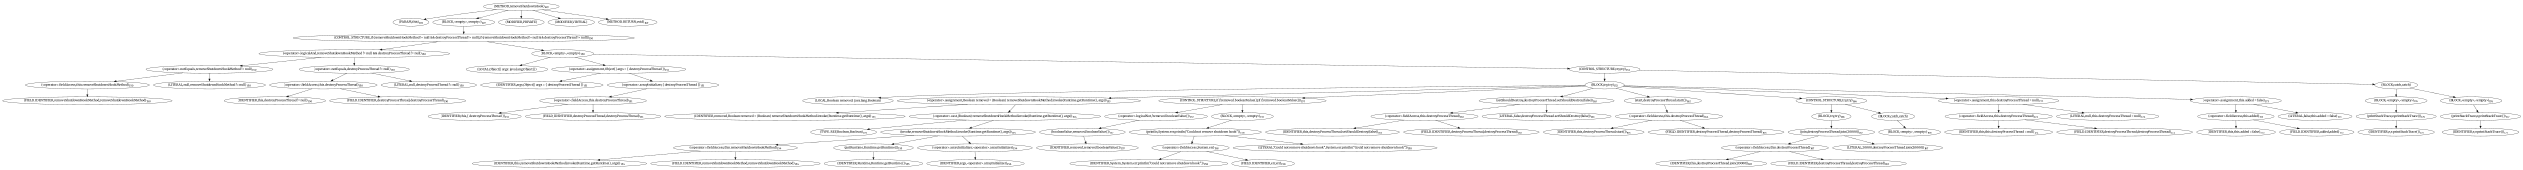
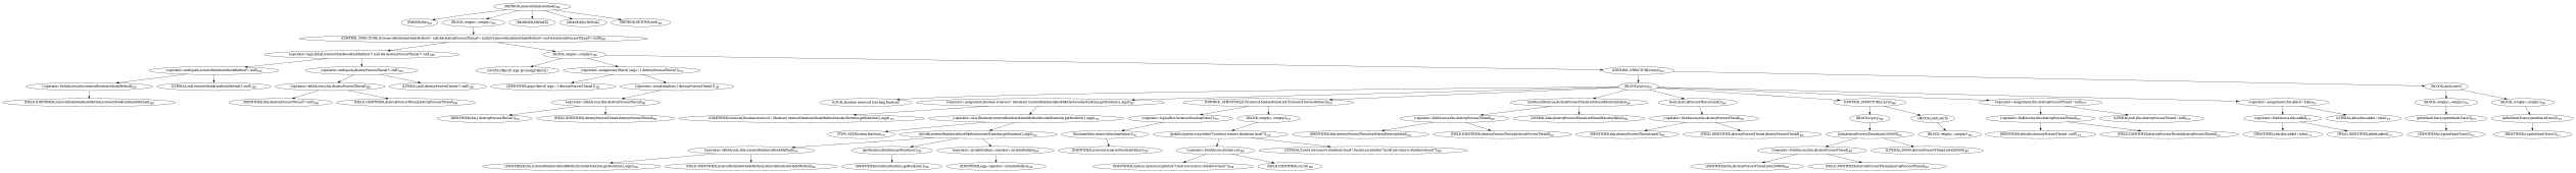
  digraph {
    fontname=Merriweather
    node [fontname=Merriweather]
    edge [fontname=Merriweather]
    n1 [label=<(METHOD,removeShutdownHook)<SUB>149</SUB>>]
    n2 [label=<(PARAM,this)<SUB>149</SUB>>]
    n3 [label=<(BLOCK,&lt;empty&gt;,&lt;empty&gt;)<SUB>149</SUB>>]
    n4 [label=<(MODIFIER,PRIVATE)>]
    n5 [label=<(MODIFIER,VIRTUAL)>]
    n6 [label=<(METHOD_RETURN,void)<SUB>149</SUB>>]
    n7 [label=<(CONTROL_STRUCTURE,if (removeShutdownHookMethod != null &amp;&amp; destroyProcessThread != null),if (removeShutdownHookMethod != null &amp;&amp; destroyProcessThread != null))<SUB>150</SUB>>]
    n8 [label=<(&lt;operator&gt;.logicalAnd,removeShutdownHookMethod != null &amp;&amp; destroyProcessThread != null)<SUB>150</SUB>>]
    n9 [label=<(BLOCK,&lt;empty&gt;,&lt;empty&gt;)<SUB>150</SUB>>]
    n10 [label=<(&lt;operator&gt;.notEquals,removeShutdownHookMethod != null)<SUB>150</SUB>>]
    n11 [label=<(&lt;operator&gt;.notEquals,destroyProcessThread != null)<SUB>150</SUB>>]
    n12 [label=<(LOCAL,Object[] args: java.lang.Object[])>]
    n13 [label=<(&lt;operator&gt;.assignment,Object[] args = { destroyProcessThread })<SUB>151</SUB>>]
    n14 [label=<(CONTROL_STRUCTURE,try,try)<SUB>152</SUB>>]
    n15 [label=<(&lt;operator&gt;.fieldAccess,this.removeShutdownHookMethod)<SUB>150</SUB>>]
    n16 [label=<(LITERAL,null,removeShutdownHookMethod != null)<SUB>150</SUB>>]
    n17 [label=<(&lt;operator&gt;.fieldAccess,this.destroyProcessThread)<SUB>150</SUB>>]
    n18 [label=<(LITERAL,null,destroyProcessThread != null)<SUB>150</SUB>>]
    n19 [label=<(FIELD_IDENTIFIER,removeShutdownHookMethod,removeShutdownHookMethod)<SUB>150</SUB>>]
    n20 [label=<(IDENTIFIER,this,destroyProcessThread != null)<SUB>150</SUB>>]
    n21 [label=<(FIELD_IDENTIFIER,destroyProcessThread,destroyProcessThread)<SUB>150</SUB>>]
    n22 [label=<(IDENTIFIER,args,Object[] args = { destroyProcessThread })<SUB>151</SUB>>]
    n23 [label=<(&lt;operator&gt;.arrayInitializer,{ destroyProcessThread })<SUB>151</SUB>>]
    n24 [label=<(BLOCK,try,try)<SUB>152</SUB>>]
    n25 [label=<(BLOCK,catch,catch)>]
    n26 [label=<(&lt;operator&gt;.fieldAccess,this.destroyProcessThread)<SUB>151</SUB>>]
    n27 [label=<(IDENTIFIER,this,{ destroyProcessThread })<SUB>151</SUB>>]
    n28 [label=<(FIELD_IDENTIFIER,destroyProcessThread,destroyProcessThread)<SUB>151</SUB>>]
    n29 [label=<(LOCAL,Boolean removed: java.lang.Boolean)>]
    n30 [label=<(&lt;operator&gt;.assignment,Boolean removed = (Boolean) removeShutdownHookMethod.invoke(Runtime.getRuntime(), args))<SUB>153</SUB>>]
    n31 [label=<(CONTROL_STRUCTURE,if (!removed.booleanValue()),if (!removed.booleanValue()))<SUB>157</SUB>>]
    n32 [label=<(setShouldDestroy,destroyProcessThread.setShouldDestroy(false))<SUB>163</SUB>>]
    n33 [label=<(start,destroyProcessThread.start())<SUB>162</SUB>>]
    n34 [label=<(CONTROL_STRUCTURE,try,try)<SUB>166</SUB>>]
    n35 [label=<(&lt;operator&gt;.assignment,this.destroyProcessThread = null)<SUB>172</SUB>>]
    n36 [label=<(&lt;operator&gt;.assignment,this.added = false)<SUB>173</SUB>>]
    n37 [label=<(BLOCK,&lt;empty&gt;,&lt;empty&gt;)<SUB>174</SUB>>]
    n38 [label=<(BLOCK,&lt;empty&gt;,&lt;empty&gt;)<SUB>176</SUB>>]
    n39 [label=<(IDENTIFIER,removed,Boolean removed = (Boolean) removeShutdownHookMethod.invoke(Runtime.getRuntime(), args))<SUB>153</SUB>>]
    n40 [label=<(&lt;operator&gt;.cast,(Boolean) removeShutdownHookMethod.invoke(Runtime.getRuntime(), args))<SUB>154</SUB>>]
    n41 [label=<(&lt;operator&gt;.logicalNot,!removed.booleanValue())<SUB>157</SUB>>]
    n42 [label=<(BLOCK,&lt;empty&gt;,&lt;empty&gt;)<SUB>157</SUB>>]
    n43 [label=<(&lt;operator&gt;.fieldAccess,this.destroyProcessThread)<SUB>163</SUB>>]
    n44 [label=<(LITERAL,false,destroyProcessThread.setShouldDestroy(false))<SUB>163</SUB>>]
    n45 [label=<(&lt;operator&gt;.fieldAccess,this.destroyProcessThread)<SUB>164</SUB>>]
    n46 [label=<(BLOCK,try,try)<SUB>166</SUB>>]
    n47 [label=<(BLOCK,catch,catch)>]
    n48 [label=<(&lt;operator&gt;.fieldAccess,this.destroyProcessThread)<SUB>172</SUB>>]
    n49 [label=<(LITERAL,null,this.destroyProcessThread = null)<SUB>172</SUB>>]
    n50 [label=<(&lt;operator&gt;.fieldAccess,this.added)<SUB>173</SUB>>]
    n51 [label=<(LITERAL,false,this.added = false)<SUB>173</SUB>>]
    n52 [label=<(TYPE_REF,Boolean,Boolean)<SUB>154</SUB>>]
    n53 [label=<(invoke,removeShutdownHookMethod.invoke(Runtime.getRuntime(), args))<SUB>154</SUB>>]
    n54 [label=<(&lt;operator&gt;.fieldAccess,this.removeShutdownHookMethod)<SUB>154</SUB>>]
    n55 [label=<(getRuntime,Runtime.getRuntime())<SUB>155</SUB>>]
-   n56 [label=<(&lt;operator&gt;.arrayInitializer,&lt;operator&gt;.arrayInitializer)<SUB>154</SUB>>]
+   n56 [label=<(&lt;operator&gt;.arrayInitializer,&lt;operator&gt;.arrayInitializer)<SUB>164</SUB>>]
    n57 [label=<(IDENTIFIER,this,removeShutdownHookMethod.invoke(Runtime.getRuntime(), args))<SUB>154</SUB>>]
    n58 [label=<(FIELD_IDENTIFIER,removeShutdownHookMethod,removeShutdownHookMethod)<SUB>154</SUB>>]
    n59 [label=<(IDENTIFIER,Runtime,Runtime.getRuntime())<SUB>155</SUB>>]
    n60 [label=<(IDENTIFIER,args,&lt;operator&gt;.arrayInitializer)<SUB>156</SUB>>]
    n61 [label=<(booleanValue,removed.booleanValue())<SUB>157</SUB>>]
    n62 [label=<(println,System.err.println(&quot;Could not remove shutdown hook&quot;))<SUB>158</SUB>>]
    n63 [label=<(IDENTIFIER,removed,removed.booleanValue())<SUB>157</SUB>>]
    n64 [label=<(&lt;operator&gt;.fieldAccess,System.err)<SUB>158</SUB>>]
    n65 [label=<(LITERAL,&quot;Could not remove shutdown hook&quot;,System.err.println(&quot;Could not remove shutdown hook&quot;))<SUB>158</SUB>>]
    n66 [label=<(IDENTIFIER,System,System.err.println(&quot;Could not remove shutdown hook&quot;))<SUB>158</SUB>>]
    n67 [label=<(FIELD_IDENTIFIER,err,err)<SUB>158</SUB>>]
    n68 [label=<(IDENTIFIER,this,destroyProcessThread.setShouldDestroy(false))<SUB>163</SUB>>]
    n69 [label=<(FIELD_IDENTIFIER,destroyProcessThread,destroyProcessThread)<SUB>163</SUB>>]
    n70 [label=<(IDENTIFIER,this,destroyProcessThread.start())<SUB>164</SUB>>]
    n71 [label=<(FIELD_IDENTIFIER,destroyProcessThread,destroyProcessThread)<SUB>164</SUB>>]
    n72 [label=<(join,destroyProcessThread.join(20000))<SUB>167</SUB>>]
    n73 [label=<(BLOCK,&lt;empty&gt;,&lt;empty&gt;)<SUB>168</SUB>>]
    n74 [label=<(&lt;operator&gt;.fieldAccess,this.destroyProcessThread)<SUB>167</SUB>>]
    n75 [label=<(LITERAL,20000,destroyProcessThread.join(20000))<SUB>167</SUB>>]
    n76 [label=<(IDENTIFIER,this,destroyProcessThread.join(20000))<SUB>167</SUB>>]
    n77 [label=<(FIELD_IDENTIFIER,destroyProcessThread,destroyProcessThread)<SUB>167</SUB>>]
    n78 [label=<(IDENTIFIER,this,this.destroyProcessThread = null)<SUB>172</SUB>>]
    n79 [label=<(FIELD_IDENTIFIER,destroyProcessThread,destroyProcessThread)<SUB>172</SUB>>]
-   n80 [label=<(IDENTIFIER,this,this.added = false)<SUB>573</SUB>>]
+   n80 [label=<(IDENTIFIER,this,this.added = false)<SUB>173</SUB>>]
    n81 [label=<(FIELD_IDENTIFIER,added,added)<SUB>173</SUB>>]
    n82 [label=<(printStackTrace,e.printStackTrace())<SUB>175</SUB>>]
    n83 [label=<(printStackTrace,e.printStackTrace())<SUB>177</SUB>>]
    n84 [label=<(IDENTIFIER,e,e.printStackTrace())<SUB>175</SUB>>]
    n85 [label=<(IDENTIFIER,e,e.printStackTrace())<SUB>177</SUB>>]
    n1 -> n2
    n1 -> n3
    n1 -> n4
    n1 -> n5
    n1 -> n6
    n3 -> n7
    n7 -> n8
    n7 -> n9
    n8 -> n10
    n8 -> n11
    n9 -> n12
    n9 -> n13
    n9 -> n14
    n10 -> n15
    n10 -> n16
    n11 -> n17
    n11 -> n18
    n13 -> n22
    n13 -> n23
    n14 -> n24
    n14 -> n25
    n15 -> n19
    n17 -> n20
    n17 -> n21
    n23 -> n26
    n24 -> n29
    n24 -> n30
    n24 -> n31
    n24 -> n32
    n24 -> n33
    n24 -> n34
    n24 -> n35
    n24 -> n36
    n25 -> n37
    n25 -> n38
    n26 -> n27
    n26 -> n28
    n30 -> n39
    n30 -> n40
    n31 -> n41
    n31 -> n42
    n32 -> n43
    n32 -> n44
    n33 -> n45
    n34 -> n46
    n34 -> n47
    n35 -> n48
    n35 -> n49
    n36 -> n50
    n36 -> n51
    n37 -> n82
    n38 -> n83
    n40 -> n52
    n40 -> n53
    n41 -> n61
    n42 -> n62
    n43 -> n68
    n43 -> n69
    n45 -> n70
    n45 -> n71
    n46 -> n72
    n47 -> n73
    n48 -> n78
    n48 -> n79
    n50 -> n80
    n50 -> n81
    n53 -> n54
    n53 -> n55
    n53 -> n56
    n54 -> n57
    n54 -> n58
    n55 -> n59
    n56 -> n60
    n61 -> n63
    n62 -> n64
    n62 -> n65
    n64 -> n66
    n64 -> n67
    n72 -> n74
    n72 -> n75
    n74 -> n76
    n74 -> n77
    n82 -> n84
    n83 -> n85
  }
